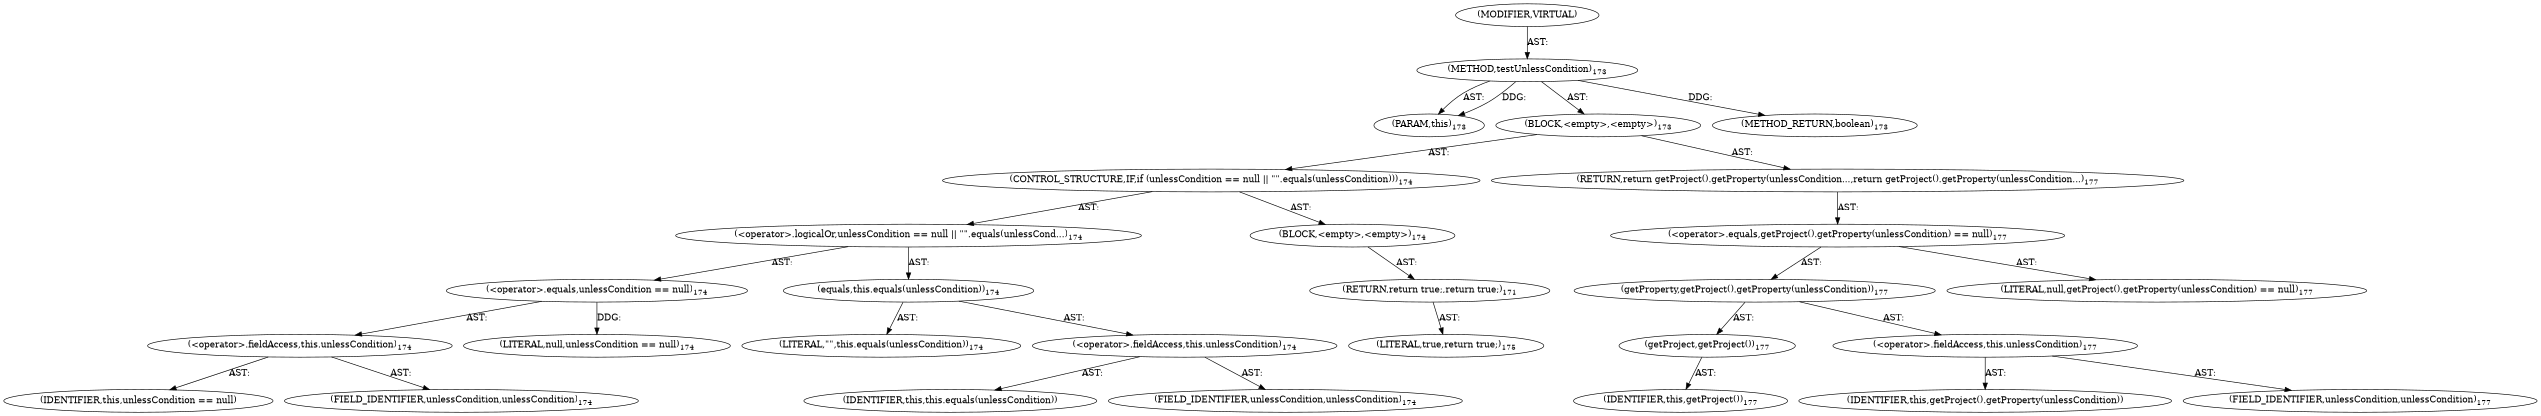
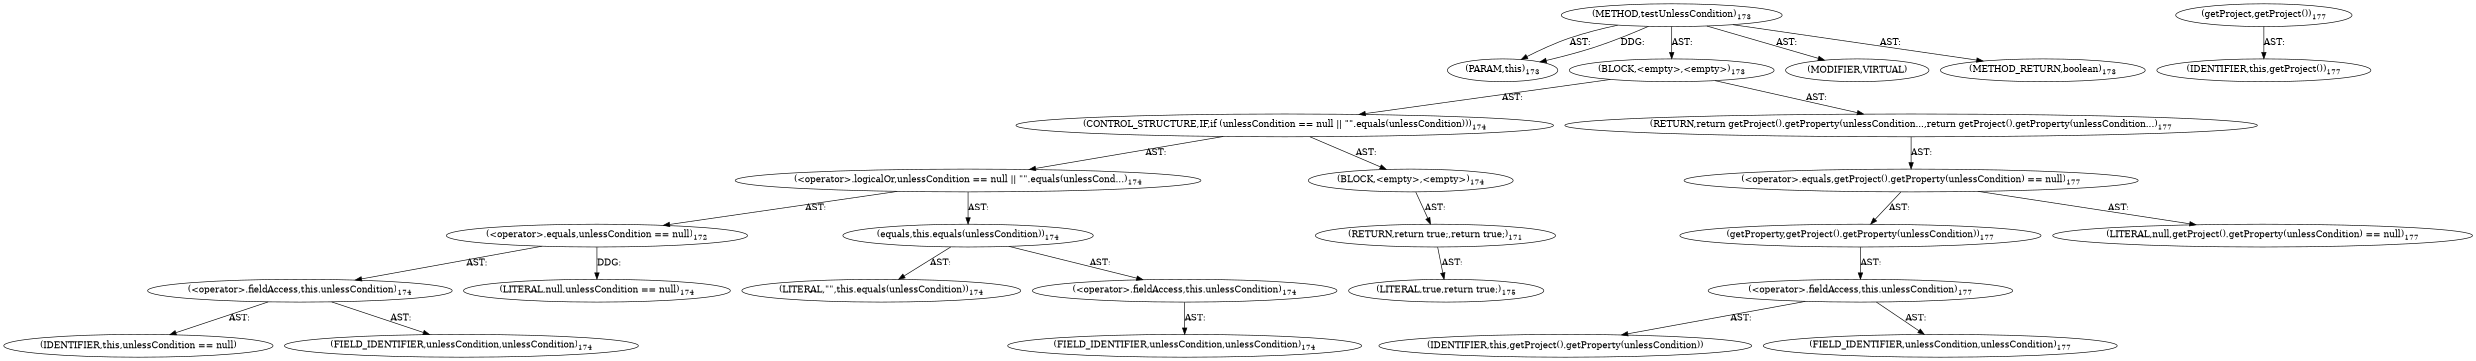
  digraph {
    n1 [label=<(METHOD,testUnlessCondition)<SUB>173</SUB>>]
    n2 [label=<(PARAM,this)<SUB>173</SUB>>]
    n3 [label=<(BLOCK,&lt;empty&gt;,&lt;empty&gt;)<SUB>173</SUB>>]
    n4 [label=<(MODIFIER,VIRTUAL)>]
    n5 [label=<(METHOD_RETURN,boolean)<SUB>173</SUB>>]
    n6 [label=<(CONTROL_STRUCTURE,IF,if (unlessCondition == null || &quot;&quot;.equals(unlessCondition)))<SUB>174</SUB>>]
    n7 [label=<(RETURN,return getProject().getProperty(unlessCondition...,return getProject().getProperty(unlessCondition...)<SUB>177</SUB>>]
    n8 [label=<(&lt;operator&gt;.logicalOr,unlessCondition == null || &quot;&quot;.equals(unlessCond...)<SUB>174</SUB>>]
    n9 [label=<(BLOCK,&lt;empty&gt;,&lt;empty&gt;)<SUB>174</SUB>>]
    n10 [label=<(&lt;operator&gt;.equals,getProject().getProperty(unlessCondition) == null)<SUB>177</SUB>>]
-   n11 [label=<(&lt;operator&gt;.equals,unlessCondition == null)<SUB>174</SUB>>]
+   n11 [label=<(&lt;operator&gt;.equals,unlessCondition == null)<SUB>172</SUB>>]
    n12 [label=<(equals,this.equals(unlessCondition))<SUB>174</SUB>>]
    n13 [label=<(RETURN,return true;,return true;)<SUB>171</SUB>>]
    n14 [label=<(&lt;operator&gt;.fieldAccess,this.unlessCondition)<SUB>174</SUB>>]
    n15 [label=<(LITERAL,null,unlessCondition == null)<SUB>174</SUB>>]
    n16 [label=<(LITERAL,&quot;&quot;,this.equals(unlessCondition))<SUB>174</SUB>>]
    n17 [label=<(&lt;operator&gt;.fieldAccess,this.unlessCondition)<SUB>174</SUB>>]
    n18 [label=<(IDENTIFIER,this,unlessCondition == null)>]
    n19 [label=<(FIELD_IDENTIFIER,unlessCondition,unlessCondition)<SUB>174</SUB>>]
-   n20 [label=<(IDENTIFIER,this,this.equals(unlessCondition))>]
    n21 [label=<(FIELD_IDENTIFIER,unlessCondition,unlessCondition)<SUB>174</SUB>>]
    n22 [label=<(LITERAL,true,return true;)<SUB>175</SUB>>]
    n23 [label=<(getProperty,getProject().getProperty(unlessCondition))<SUB>177</SUB>>]
    n24 [label=<(LITERAL,null,getProject().getProperty(unlessCondition) == null)<SUB>177</SUB>>]
    n25 [label=<(getProject,getProject())<SUB>177</SUB>>]
    n26 [label=<(&lt;operator&gt;.fieldAccess,this.unlessCondition)<SUB>177</SUB>>]
    n27 [label=<(IDENTIFIER,this,getProject())<SUB>177</SUB>>]
    n28 [label=<(IDENTIFIER,this,getProject().getProperty(unlessCondition))>]
    n29 [label=<(FIELD_IDENTIFIER,unlessCondition,unlessCondition)<SUB>177</SUB>>]
    n1 -> n2 [label="AST: "]
    n1 -> n2 [label="DDG: "]
    n1 -> n3 [label="AST: "]
-   n4 -> n1 [label="AST: "]
-   n1 -> n5 [label="DDG: "]
+   n1 -> n4 [label="AST: "]
+   n1 -> n5 [label="AST: "]
    n3 -> n6 [label="AST: "]
    n3 -> n7 [label="AST: "]
    n6 -> n8 [label="AST: "]
    n6 -> n9 [label="AST: "]
    n7 -> n10 [label="AST: "]
    n8 -> n11 [label="AST: "]
    n8 -> n12 [label="AST: "]
    n9 -> n13 [label="AST: "]
    n10 -> n23 [label="AST: "]
    n10 -> n24 [label="AST: "]
    n11 -> n14 [label="AST: "]
    n11 -> n15 [label="DDG: "]
    n12 -> n16 [label="AST: "]
    n12 -> n17 [label="AST: "]
    n13 -> n22 [label="AST: "]
    n14 -> n18 [label="AST: "]
    n14 -> n19 [label="AST: "]
-   n17 -> n20 [label="AST: "]
    n17 -> n21 [label="AST: "]
-   n23 -> n25 [label="AST: "]
    n23 -> n26 [label="AST: "]
    n25 -> n27 [label="AST: "]
    n26 -> n28 [label="AST: "]
    n26 -> n29 [label="AST: "]
  }
